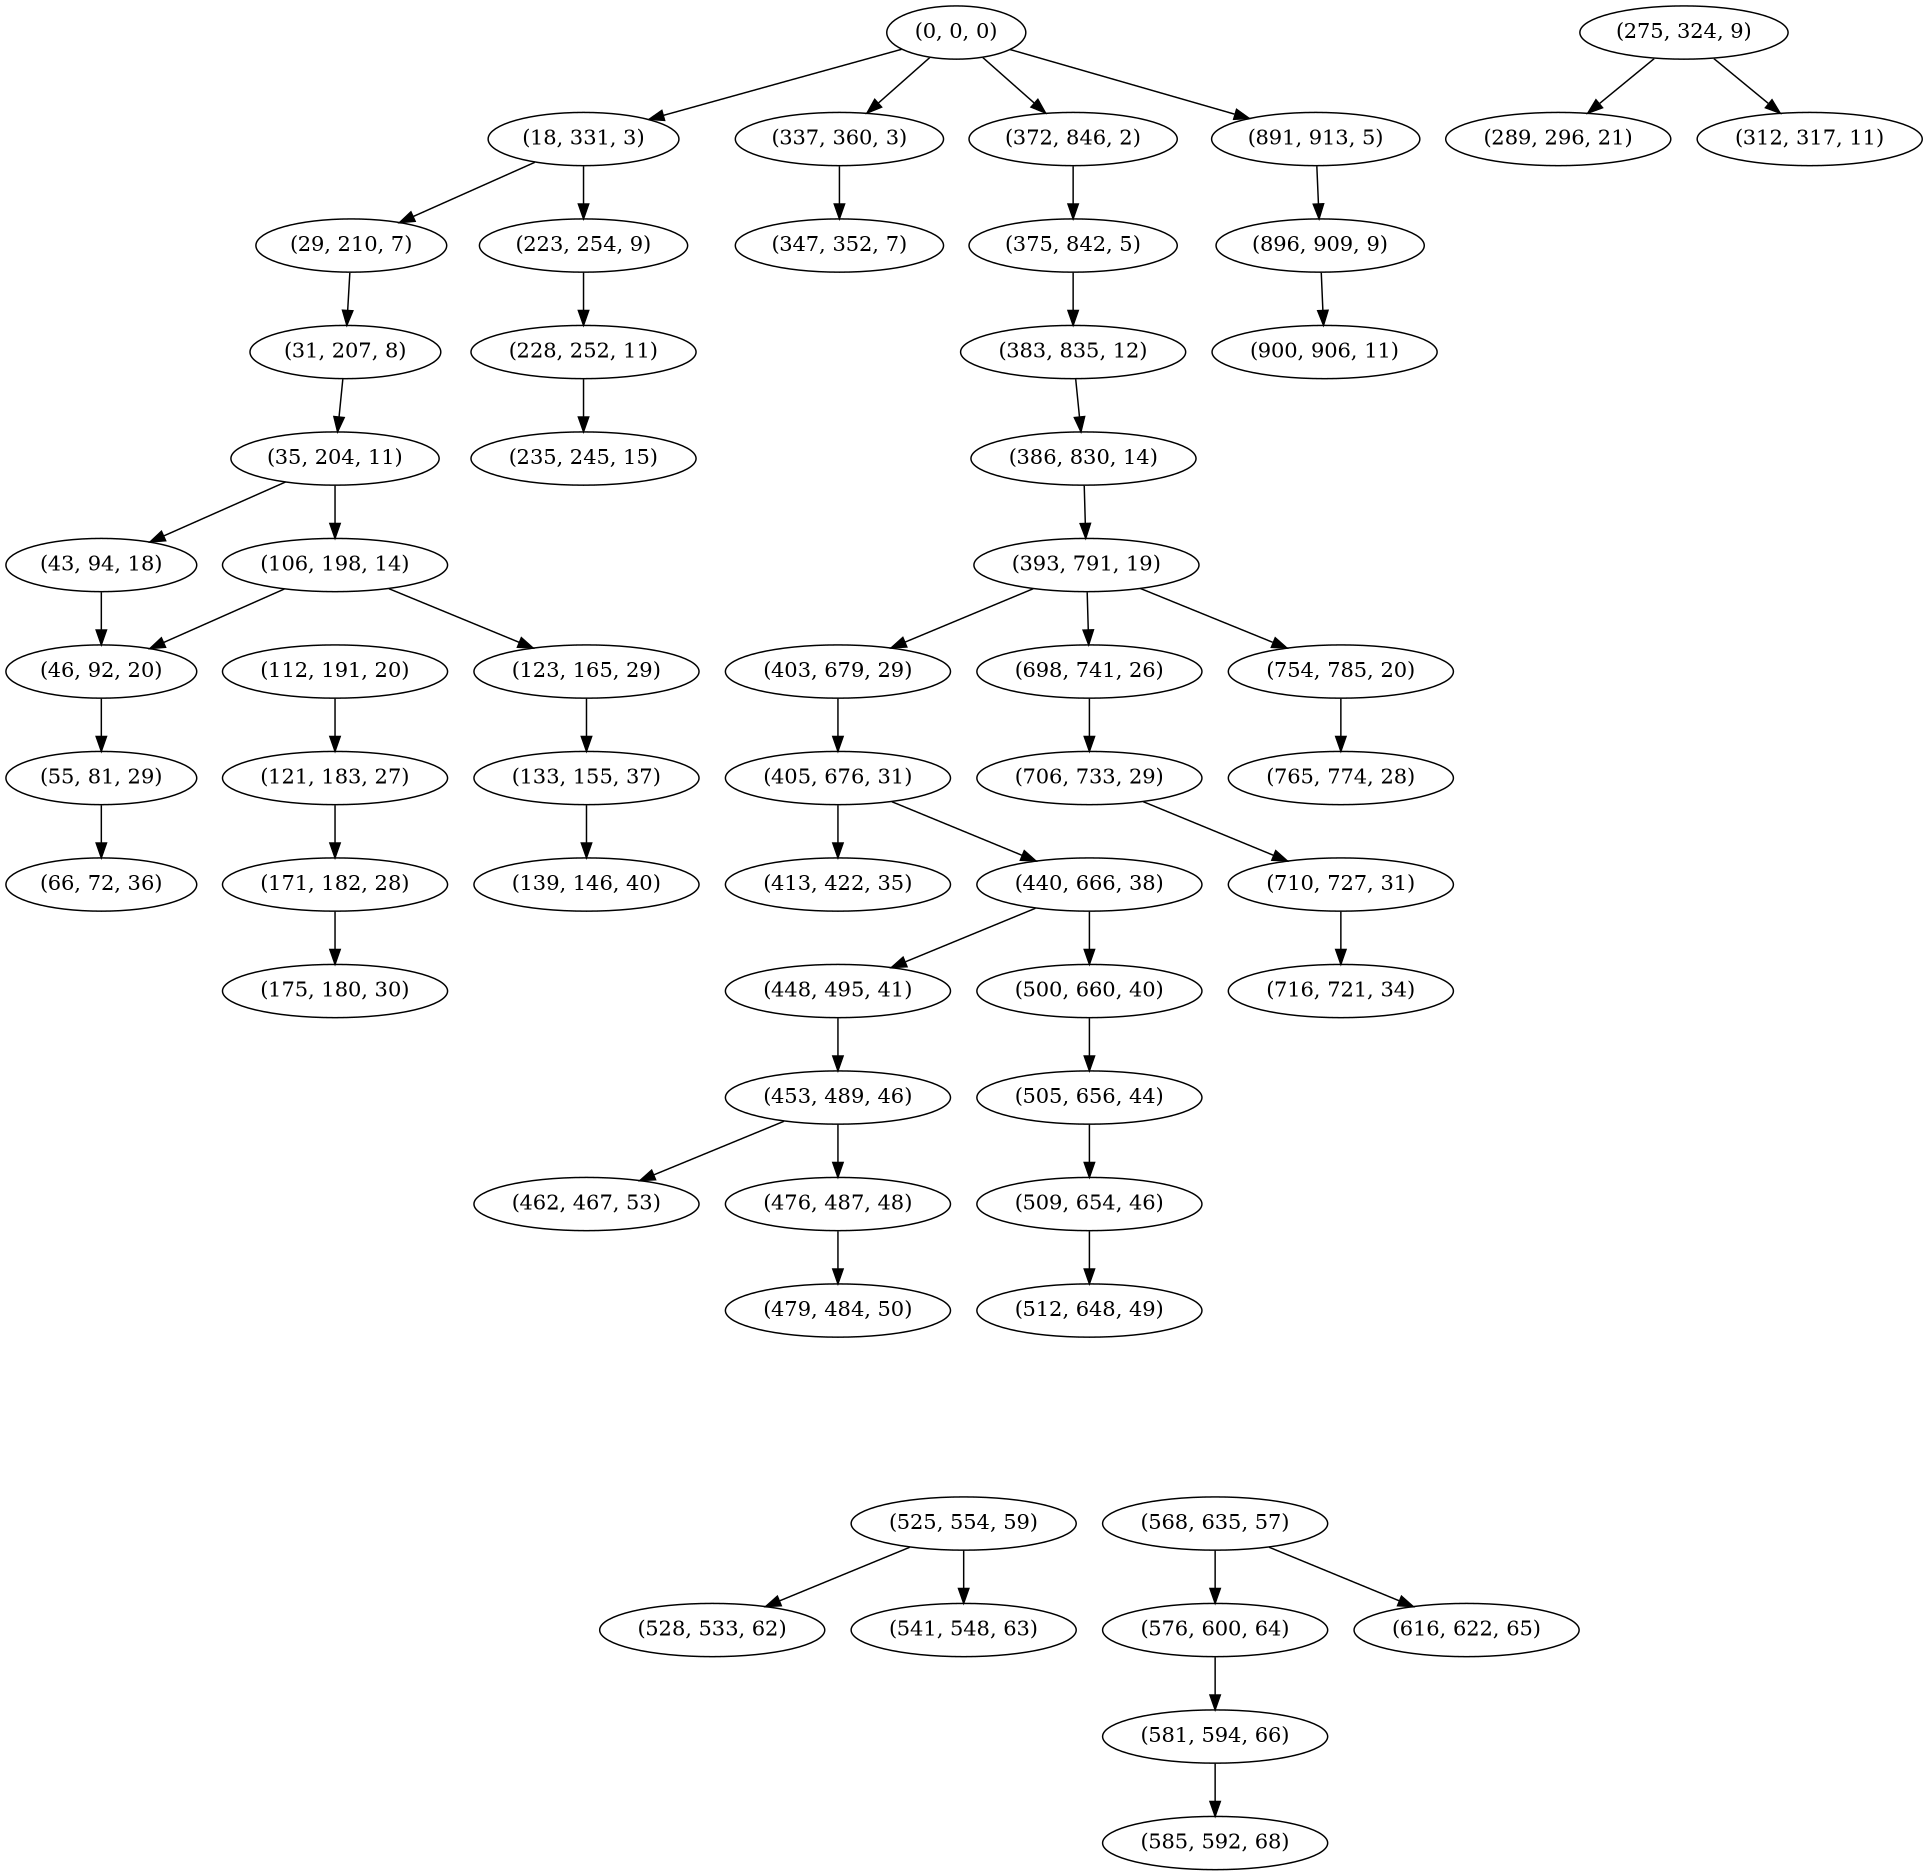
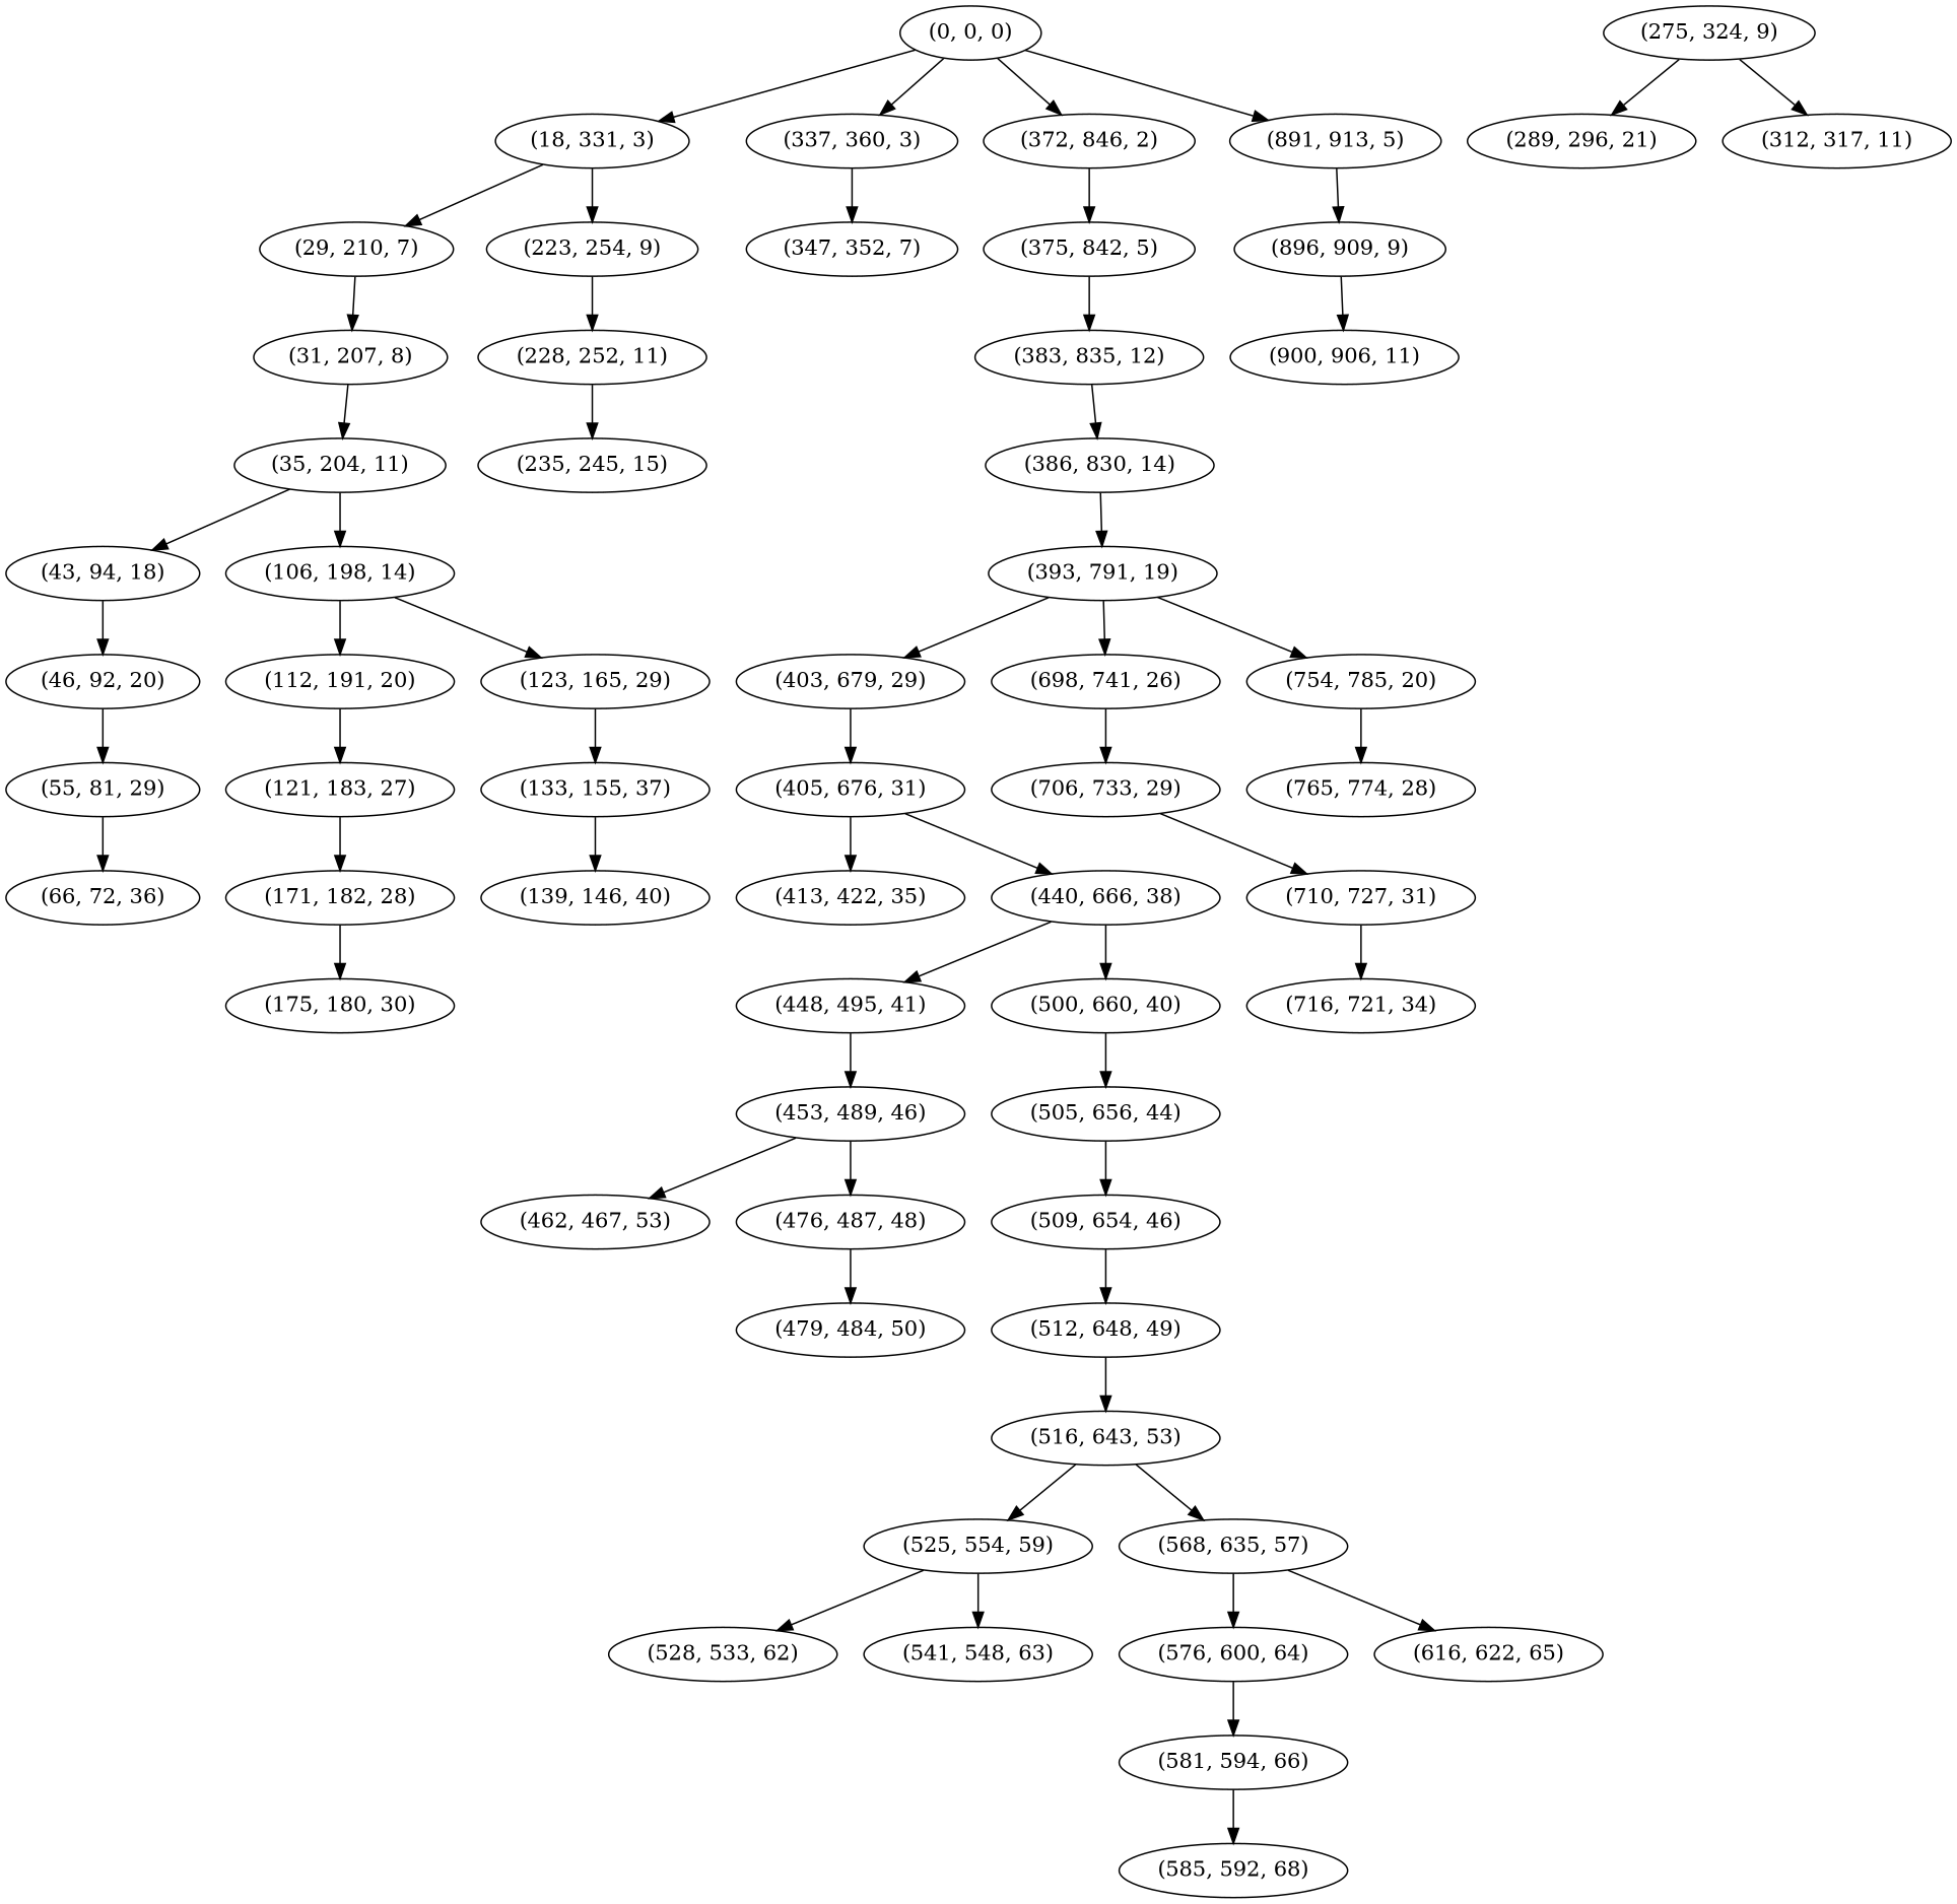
  digraph {
    "(0, 0, 0)"
    "(18, 331, 3)"
    "(337, 360, 3)"
    "(372, 846, 2)"
    "(891, 913, 5)"
    "(29, 210, 7)"
    "(223, 254, 9)"
    "(347, 352, 7)"
    "(375, 842, 5)"
    "(896, 909, 9)"
    "(31, 207, 8)"
    "(228, 252, 11)"
    "(275, 324, 9)"
    "(289, 296, 21)"
    "(312, 317, 11)"
    "(35, 204, 11)"
    "(43, 94, 18)"
    "(106, 198, 14)"
    "(46, 92, 20)"
    "(112, 191, 20)"
    "(123, 165, 29)"
    "(55, 81, 29)"
    "(66, 72, 36)"
    "(121, 183, 27)"
    "(171, 182, 28)"
    "(133, 155, 37)"
    "(175, 180, 30)"
    "(139, 146, 40)"
    "(235, 245, 15)"
    "(383, 835, 12)"
    "(386, 830, 14)"
    "(393, 791, 19)"
    "(403, 679, 29)"
    "(698, 741, 26)"
    "(754, 785, 20)"
    "(405, 676, 31)"
    "(706, 733, 29)"
    "(765, 774, 28)"
    "(413, 422, 35)"
    "(440, 666, 38)"
    "(448, 495, 41)"
    "(500, 660, 40)"
    "(453, 489, 46)"
    "(505, 656, 44)"
    "(462, 467, 53)"
    "(476, 487, 48)"
    "(479, 484, 50)"
    "(509, 654, 46)"
    "(512, 648, 49)"
+   "(516, 643, 53)"
    "(525, 554, 59)"
    "(568, 635, 57)"
    "(528, 533, 62)"
    "(541, 548, 63)"
    "(576, 600, 64)"
    "(616, 622, 65)"
    "(581, 594, 66)"
    "(585, 592, 68)"
    "(710, 727, 31)"
    "(716, 721, 34)"
    "(900, 906, 11)"
    "(0, 0, 0)" -> "(18, 331, 3)"
    "(0, 0, 0)" -> "(337, 360, 3)"
    "(0, 0, 0)" -> "(372, 846, 2)"
    "(0, 0, 0)" -> "(891, 913, 5)"
    "(18, 331, 3)" -> "(29, 210, 7)"
    "(18, 331, 3)" -> "(223, 254, 9)"
    "(337, 360, 3)" -> "(347, 352, 7)"
    "(372, 846, 2)" -> "(375, 842, 5)"
    "(891, 913, 5)" -> "(896, 909, 9)"
    "(29, 210, 7)" -> "(31, 207, 8)"
    "(223, 254, 9)" -> "(228, 252, 11)"
    "(375, 842, 5)" -> "(383, 835, 12)"
    "(896, 909, 9)" -> "(900, 906, 11)"
    "(31, 207, 8)" -> "(35, 204, 11)"
    "(228, 252, 11)" -> "(235, 245, 15)"
    "(275, 324, 9)" -> "(289, 296, 21)"
    "(275, 324, 9)" -> "(312, 317, 11)"
    "(35, 204, 11)" -> "(43, 94, 18)"
    "(35, 204, 11)" -> "(106, 198, 14)"
    "(43, 94, 18)" -> "(46, 92, 20)"
-   "(106, 198, 14)" -> "(46, 92, 20)"
+   "(106, 198, 14)" -> "(112, 191, 20)"
    "(106, 198, 14)" -> "(123, 165, 29)"
    "(46, 92, 20)" -> "(55, 81, 29)"
    "(112, 191, 20)" -> "(121, 183, 27)"
    "(123, 165, 29)" -> "(133, 155, 37)"
    "(55, 81, 29)" -> "(66, 72, 36)"
    "(121, 183, 27)" -> "(171, 182, 28)"
    "(171, 182, 28)" -> "(175, 180, 30)"
    "(133, 155, 37)" -> "(139, 146, 40)"
    "(383, 835, 12)" -> "(386, 830, 14)"
    "(386, 830, 14)" -> "(393, 791, 19)"
    "(393, 791, 19)" -> "(403, 679, 29)"
    "(393, 791, 19)" -> "(698, 741, 26)"
    "(393, 791, 19)" -> "(754, 785, 20)"
    "(403, 679, 29)" -> "(405, 676, 31)"
    "(698, 741, 26)" -> "(706, 733, 29)"
    "(754, 785, 20)" -> "(765, 774, 28)"
    "(405, 676, 31)" -> "(413, 422, 35)"
    "(405, 676, 31)" -> "(440, 666, 38)"
    "(706, 733, 29)" -> "(710, 727, 31)"
    "(440, 666, 38)" -> "(448, 495, 41)"
    "(440, 666, 38)" -> "(500, 660, 40)"
    "(448, 495, 41)" -> "(453, 489, 46)"
    "(500, 660, 40)" -> "(505, 656, 44)"
    "(453, 489, 46)" -> "(462, 467, 53)"
    "(453, 489, 46)" -> "(476, 487, 48)"
    "(505, 656, 44)" -> "(509, 654, 46)"
    "(476, 487, 48)" -> "(479, 484, 50)"
    "(509, 654, 46)" -> "(512, 648, 49)"
+   "(512, 648, 49)" -> "(516, 643, 53)"
+   "(516, 643, 53)" -> "(525, 554, 59)"
+   "(516, 643, 53)" -> "(568, 635, 57)"
    "(525, 554, 59)" -> "(528, 533, 62)"
    "(525, 554, 59)" -> "(541, 548, 63)"
    "(568, 635, 57)" -> "(576, 600, 64)"
    "(568, 635, 57)" -> "(616, 622, 65)"
    "(576, 600, 64)" -> "(581, 594, 66)"
    "(581, 594, 66)" -> "(585, 592, 68)"
    "(710, 727, 31)" -> "(716, 721, 34)"
  }
